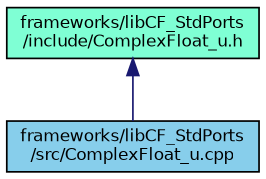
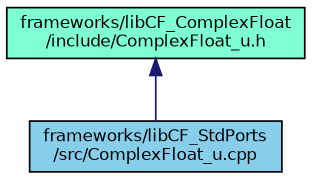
  digraph {
    node [color=black fontname=Helvetica fontsize=10 shape=record style=filled]
-   n1 [fillcolor=aquamarine fontcolor=black height=0.2 label="frameworks/libCF_StdPorts\l/include/ComplexFloat_u.h" width=0.4]
+   n1 [fillcolor=aquamarine fontcolor=black height=0.2 label="frameworks/libCF_ComplexFloat\l/include/ComplexFloat_u.h" width=0.4]
    n2 [fillcolor=skyblue height=0.2 label="frameworks/libCF_StdPorts\l/src/ComplexFloat_u.cpp" width=0.4]
    n1 -> n2 [color=midnightblue dir=back fontname=Helvetica fontsize=10 labelfontname=Helvetica labelfontsize=10 style=solid]
  }
